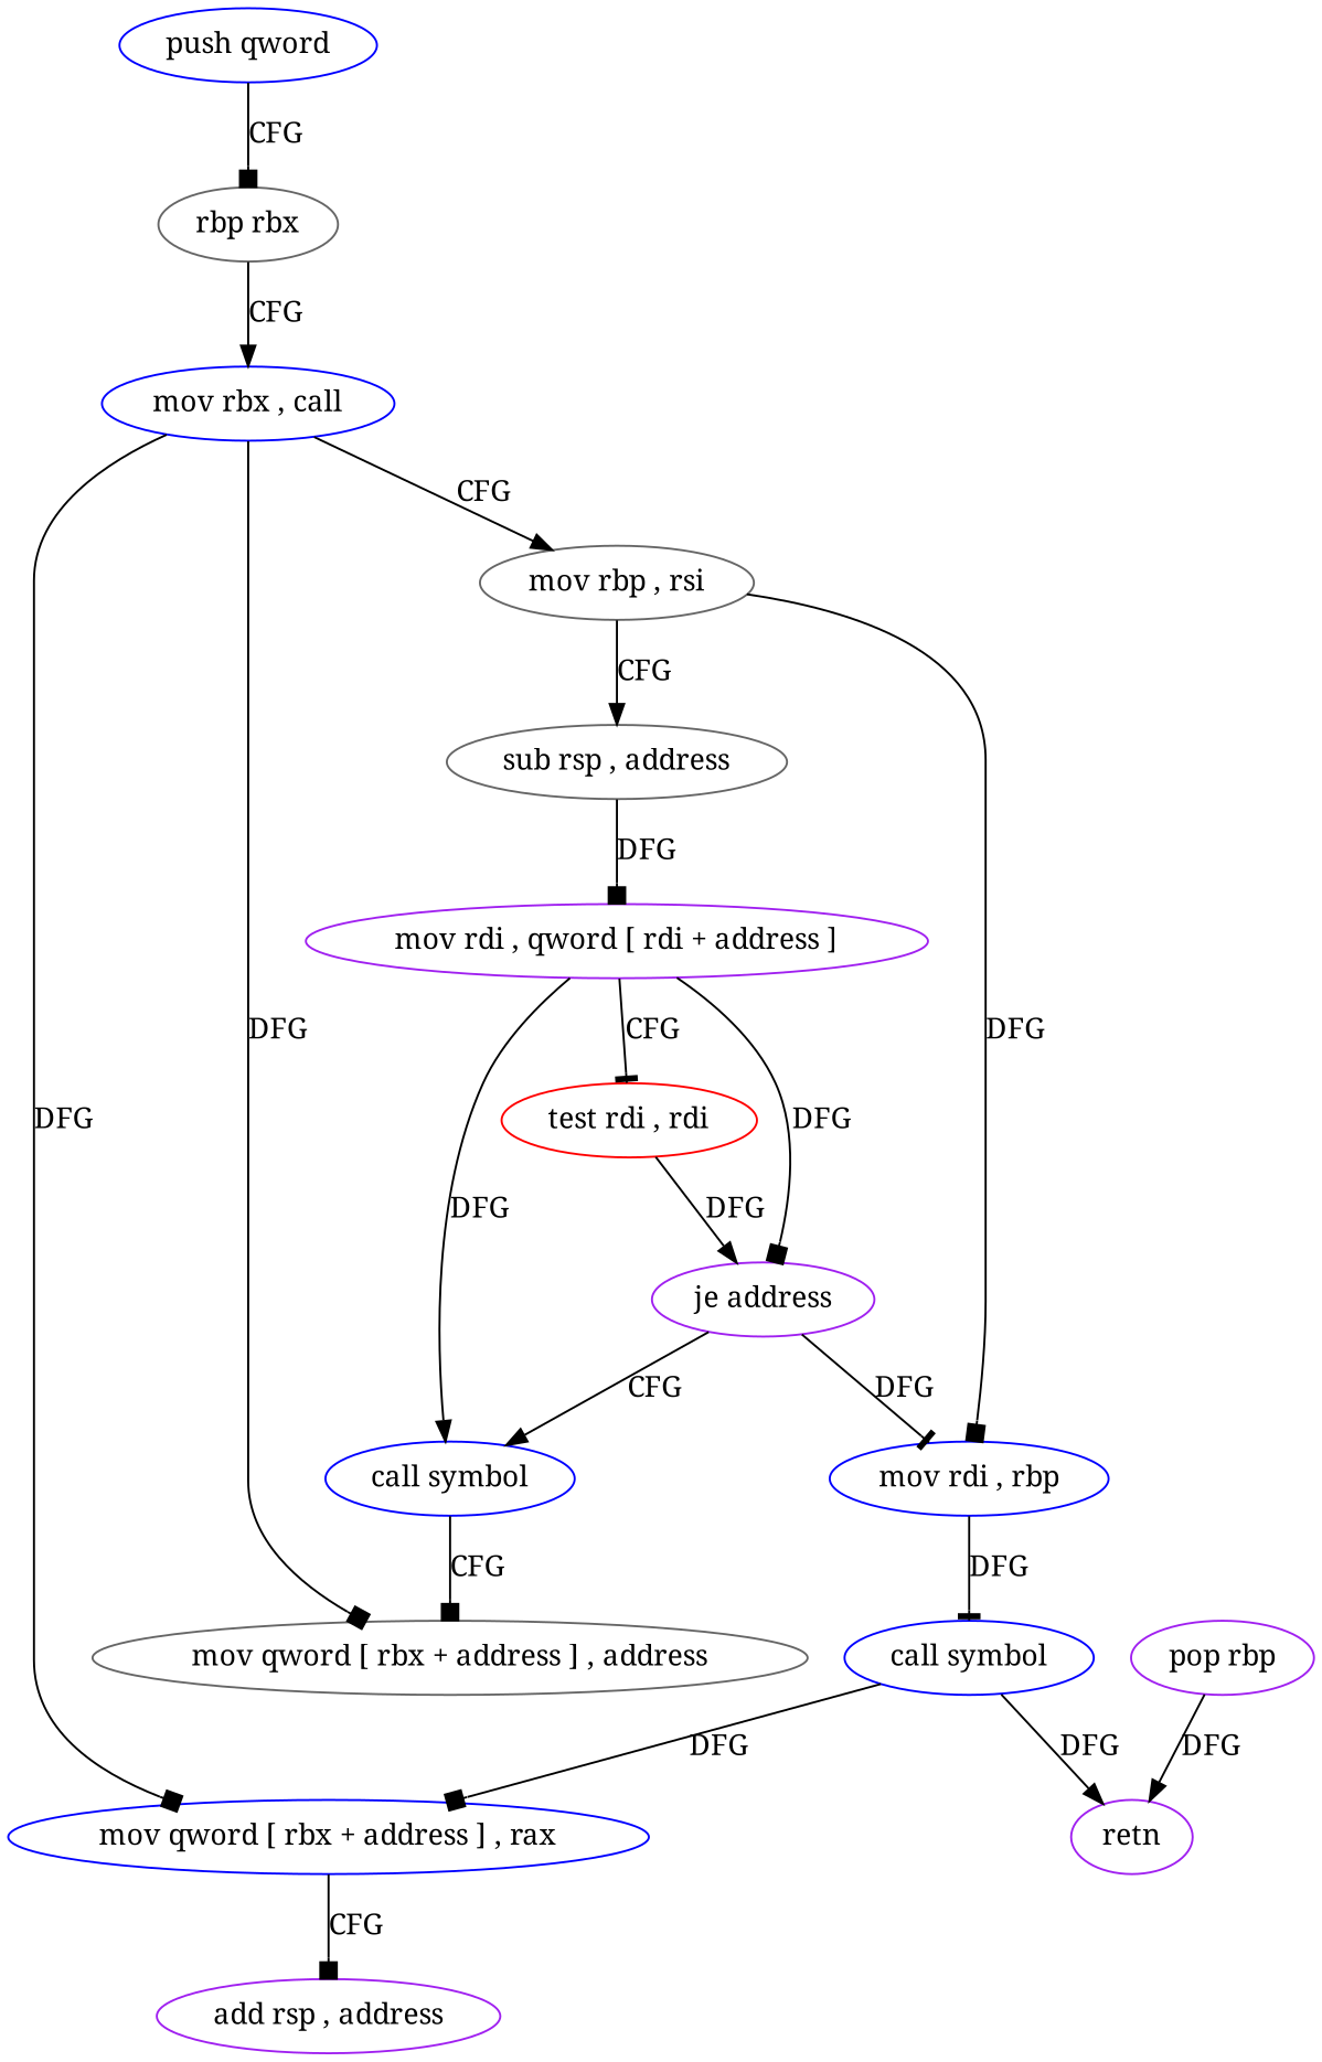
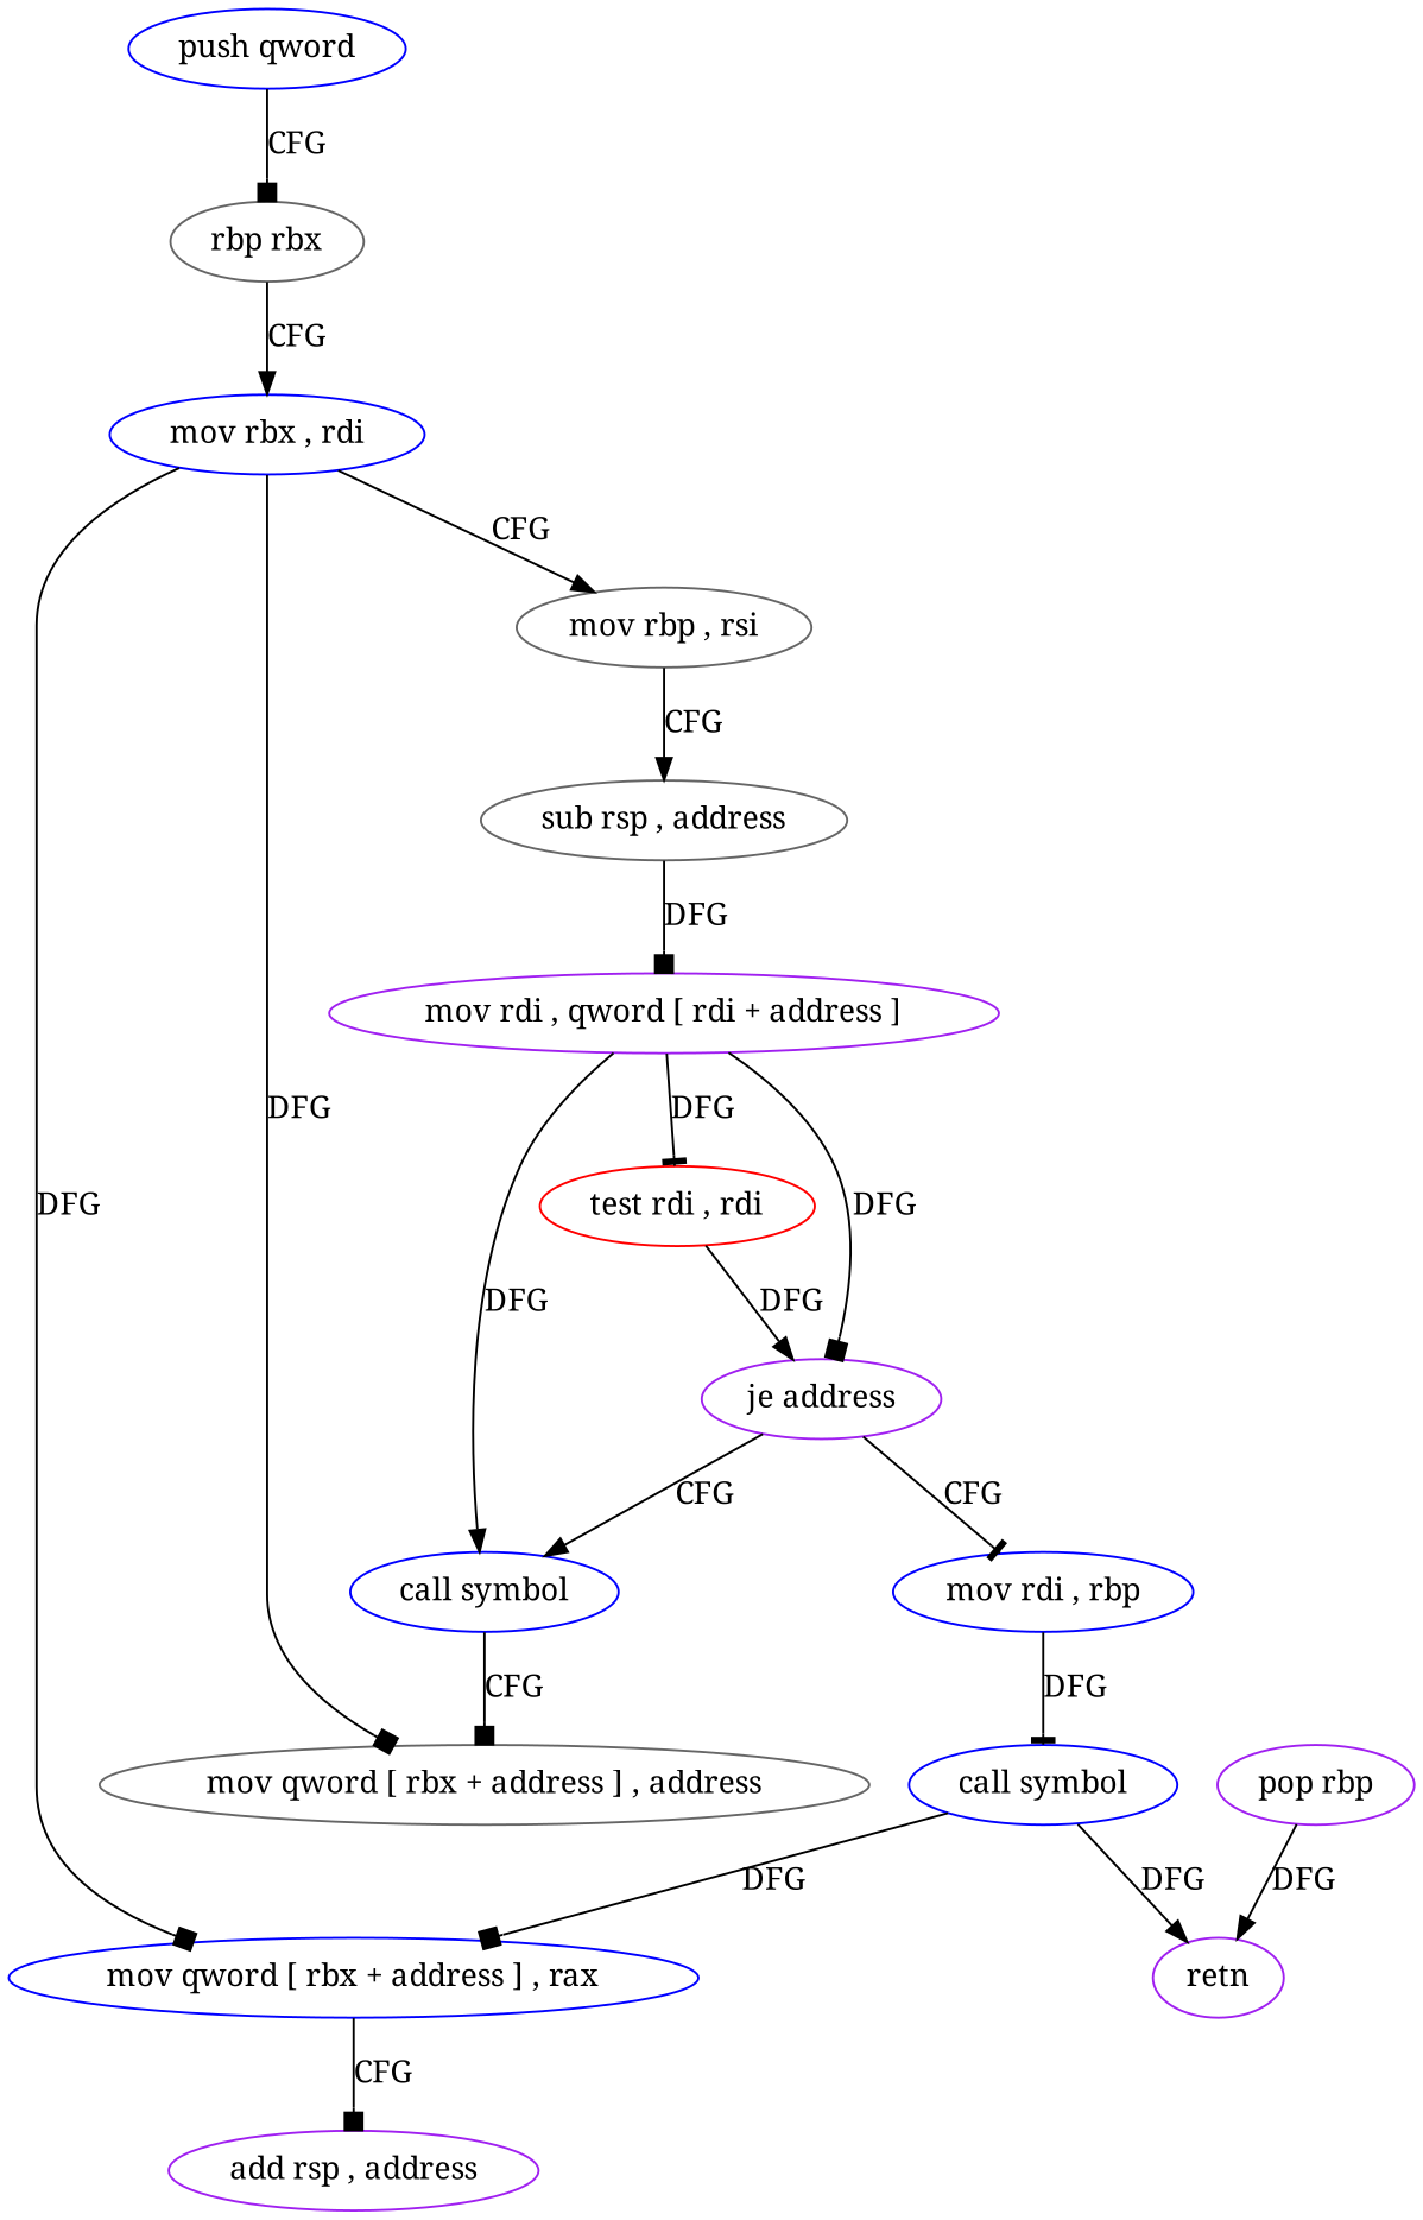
  digraph {
    fontname="Noto Serif"
    node [color=blue fontname="Noto Serif"]
    edge [arrowhead=box fontname="Noto Serif"]
    n1 [label="push qword"]
    n2 [color=gray40 label="rbp rbx"]
-   n3 [label="mov rbx , call"]
+   n3 [label="mov rbx , rdi"]
    n4 [color=gray40 label="mov rbp , rsi"]
    n5 [label="mov qword [ rbx + address ] , rax"]
    n6 [color=gray40 label="mov qword [ rbx + address ] , address"]
    n7 [color=gray40 label="sub rsp , address"]
    n8 [label="mov rdi , rbp"]
    n9 [color=purple label="add rsp , address"]
    n10 [color=purple label="mov rdi , qword [ rdi + address ]"]
    n11 [label="call symbol"]
    n12 [color=red label="test rdi , rdi"]
    n13 [color=purple label="je address"]
    n14 [label="call symbol"]
    n15 [color=purple label=retn]
    n16 [color=purple label="pop rbp"]
    n1 -> n2 [label=CFG]
    n2 -> n3 [arrowhead=normal label=CFG]
    n3 -> n4 [arrowhead=normal label=CFG]
    n3 -> n5 [label=DFG]
    n3 -> n6 [label=DFG]
    n4 -> n7 [arrowhead=normal label=CFG]
-   n4 -> n8 [label=DFG]
    n5 -> n9 [label=CFG]
    n7 -> n10 [label=DFG]
    n8 -> n11 [arrowhead=tee label=DFG]
-   n10 -> n12 [arrowhead=tee label=CFG]
+   n10 -> n12 [arrowhead=tee label=DFG]
    n10 -> n13 [label=DFG]
    n10 -> n14 [arrowhead=normal label=DFG]
    n11 -> n5 [label=DFG]
    n11 -> n15 [arrowhead=normal label=DFG]
    n12 -> n13 [arrowhead=normal label=DFG]
-   n13 -> n8 [arrowhead=tee label=DFG]
+   n13 -> n8 [arrowhead=tee label=CFG]
    n13 -> n14 [arrowhead=normal label=CFG]
    n14 -> n6 [label=CFG]
    n16 -> n15 [arrowhead=normal label=DFG]
  }
